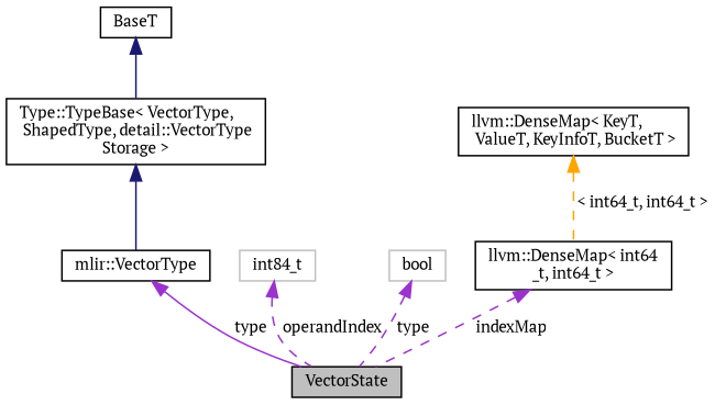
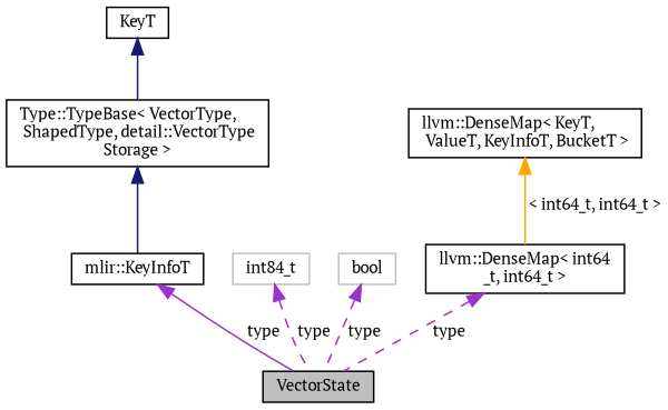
  digraph {
    fontname="PT Serif"
    rankdir=TB
    node [color=black fontname="PT Serif" fontsize=10 shape=record]
    edge [color=darkorchid3 dir=back fontname="PT Serif" fontsize=10 labelfontname=Helvetica labelfontsize=10 style=dashed]
    n1 [fillcolor=grey75 fontcolor=black height=0.2 label=VectorState style=filled width=0.4]
-   n2 [height=0.2 label="mlir::VectorType" width=0.4]
+   n2 [height=0.2 label="mlir::KeyInfoT" width=0.4]
    n3 [height=0.2 label="Type::TypeBase\< VectorType,\l ShapedType, detail::VectorType\lStorage \>" width=0.4]
-   n4 [height=0.2 label=BaseT width=0.4]
+   n4 [height=0.2 label=KeyT width=0.4]
    n5 [color=grey75 height=0.2 label=int84_t width=0.4]
    n6 [color=grey75 height=0.2 label=bool width=0.4]
    n7 [height=0.2 label="llvm::DenseMap\< int64\l_t, int64_t \>" width=0.4]
    n8 [height=0.2 label="llvm::DenseMap\< KeyT,\l ValueT, KeyInfoT, BucketT \>" width=0.4]
    n2 -> n1 [label=" type" style=solid]
    n3 -> n2 [color=midnightblue style=solid]
    n4 -> n3 [color=midnightblue style=solid]
-   n5 -> n1 [label=" operandIndex"]
+   n5 -> n1 [label=" type"]
    n6 -> n1 [label=" type"]
-   n7 -> n1 [label=" indexMap"]
-   n8 -> n7 [color=orange label=" \< int64_t, int64_t \>"]
+   n7 -> n1 [label=" type"]
+   n8 -> n7 [color=orange label=" \< int64_t, int64_t \>" style=solid]
  }
